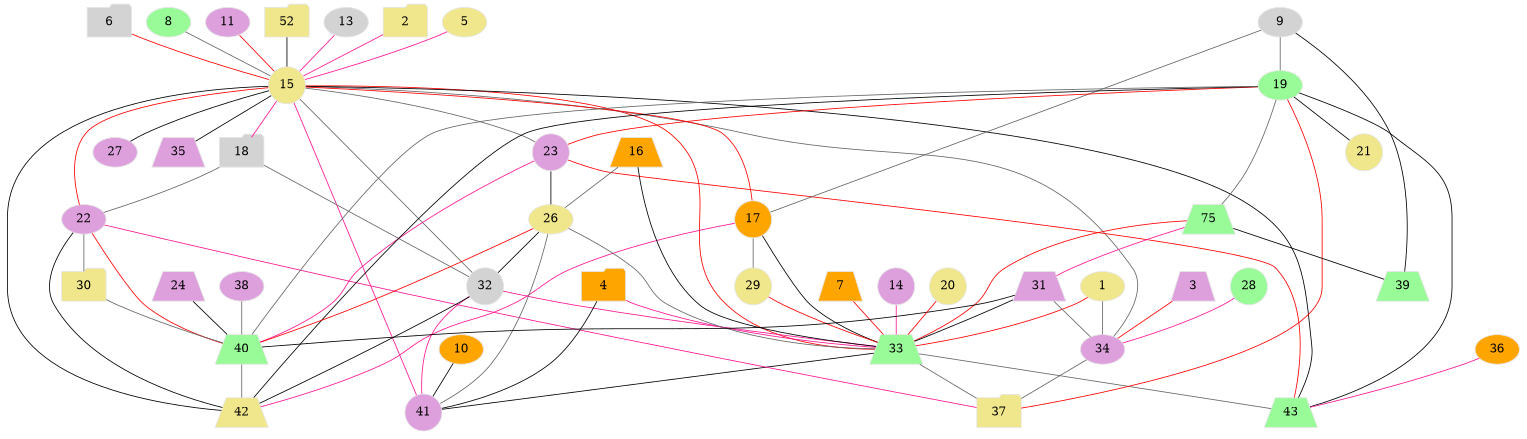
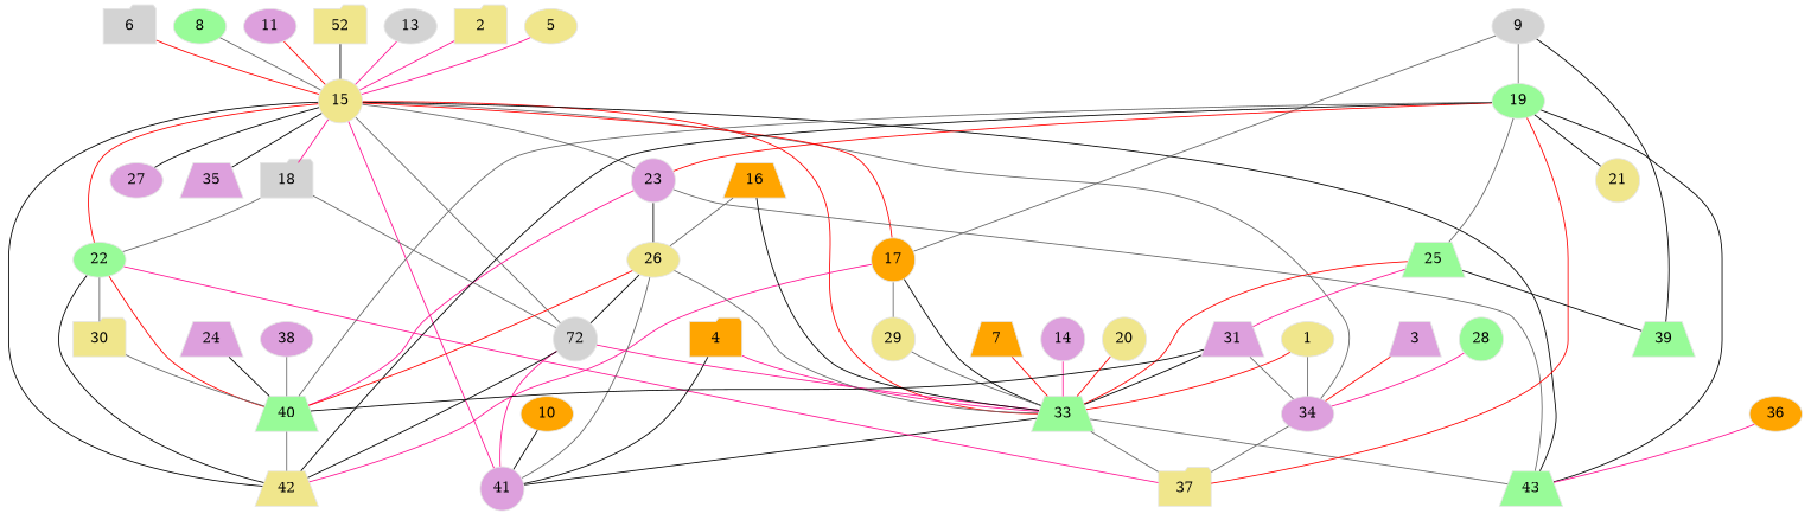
  graph {
    node [color=gray90 fillcolor=khaki shape=ellipse style=filled]
    edge [color=gray40 weight=1.0]
    33 [fillcolor=palegreen shape=trapezium]
    1
    34 [fillcolor=plum]
    41 [fillcolor=plum shape=circle]
    43 [fillcolor=palegreen shape=trapezium]
    37 [shape=folder]
    2 [shape=folder]
    15 [shape=circle]
    17 [fillcolor=orange shape=circle]
    18 [fillcolor=lightgrey shape=folder]
-   22 [fillcolor=plum]
+   22 [fillcolor=palegreen]
    23 [fillcolor=plum shape=circle]
    27 [fillcolor=plum]
    35 [fillcolor=plum shape=trapezium]
    42 [shape=trapezium]
-   32 [fillcolor=lightgrey shape=circle]
+   32 [fillcolor=lightgrey shape=circle label=72]
    3 [fillcolor=plum shape=trapezium]
    4 [fillcolor=orange shape=folder]
    5
    6 [fillcolor=lightgrey shape=folder]
    7 [fillcolor=orange shape=trapezium]
    8 [fillcolor=palegreen]
    9 [fillcolor=lightgrey]
    19 [fillcolor=palegreen]
    39 [fillcolor=palegreen shape=trapezium]
    29 [shape=circle]
    21 [shape=circle]
-   25 [fillcolor=palegreen shape=trapezium label=75]
+   25 [fillcolor=palegreen shape=trapezium]
    40 [fillcolor=palegreen shape=trapezium]
    10 [fillcolor=orange]
    11 [fillcolor=plum]
    n32 [label=52 shape=folder]
    13 [fillcolor=lightgrey]
    14 [fillcolor=plum shape=circle]
    30 [shape=folder]
    26
    16 [fillcolor=orange shape=trapezium]
    31 [fillcolor=plum shape=trapezium]
    20 [shape=circle]
    24 [fillcolor=plum shape=trapezium]
    28 [fillcolor=palegreen shape=circle]
    36 [fillcolor=orange]
    38 [fillcolor=plum]
    33 -- 41 [color=black]
    33 -- 43 [weight=3.0]
    33 -- 37 [weight=2.0]
    1 -- 33 [color=red]
    1 -- 34
    34 -- 37
    2 -- 15 [color=deeppink]
    15 -- 33 [color=red]
    15 -- 34
    15 -- 41 [color=deeppink weight=2.0]
    15 -- 43 [color=black]
    15 -- 17 [color=red]
    15 -- 18 [color=deeppink]
    15 -- 22 [color=red weight=2.0]
    15 -- 23
    15 -- 27 [color=black]
    15 -- 35 [color=black]
    15 -- 42 [color=black weight=2.0]
    15 -- 32
    17 -- 33 [color=black]
    17 -- 42 [color=deeppink]
    17 -- 29
    18 -- 22
    18 -- 32
    22 -- 37 [color=deeppink]
    22 -- 42 [color=black]
    22 -- 40 [color=red]
    22 -- 30
-   23 -- 43 [color=red]
+   23 -- 43
    23 -- 40 [color=deeppink weight=2.0]
    23 -- 26 [color=black]
    32 -- 33 [color=deeppink]
    32 -- 41 [color=deeppink weight=2.0]
    32 -- 42 [color=black weight=2.0]
    3 -- 34 [color=red]
    4 -- 33 [color=deeppink]
    4 -- 41 [color=black]
    5 -- 15 [color=deeppink]
    6 -- 15 [color=red]
    7 -- 33 [color=red]
    8 -- 15
    9 -- 17
    9 -- 19
    9 -- 39 [color=black]
    19 -- 43 [color=black]
    19 -- 37 [color=red weight=2.0]
    19 -- 23 [color=red weight=2.0]
    19 -- 42 [color=black]
    19 -- 21 [color=black]
    19 -- 25
    19 -- 40 [weight=3.0]
-   29 -- 33 [color=red]
+   29 -- 33
    25 -- 33 [color=red]
    25 -- 39 [color=black]
    25 -- 31 [color=deeppink]
    40 -- 42 [weight=2.0]
    10 -- 41 [color=black]
    11 -- 15 [color=red]
    n32 -- 15 [color=black]
    13 -- 15 [color=deeppink]
    14 -- 33 [color=deeppink]
    30 -- 40
    26 -- 33
    26 -- 41
    26 -- 32 [color=black]
    26 -- 40 [color=red]
    16 -- 33 [color=black]
    16 -- 26
    31 -- 33 [color=black]
    31 -- 34 [weight=2.0]
    31 -- 40 [color=black]
    20 -- 33 [color=red]
    24 -- 40 [color=black]
    28 -- 34 [color=deeppink]
    36 -- 43 [color=deeppink]
    38 -- 40
  }
